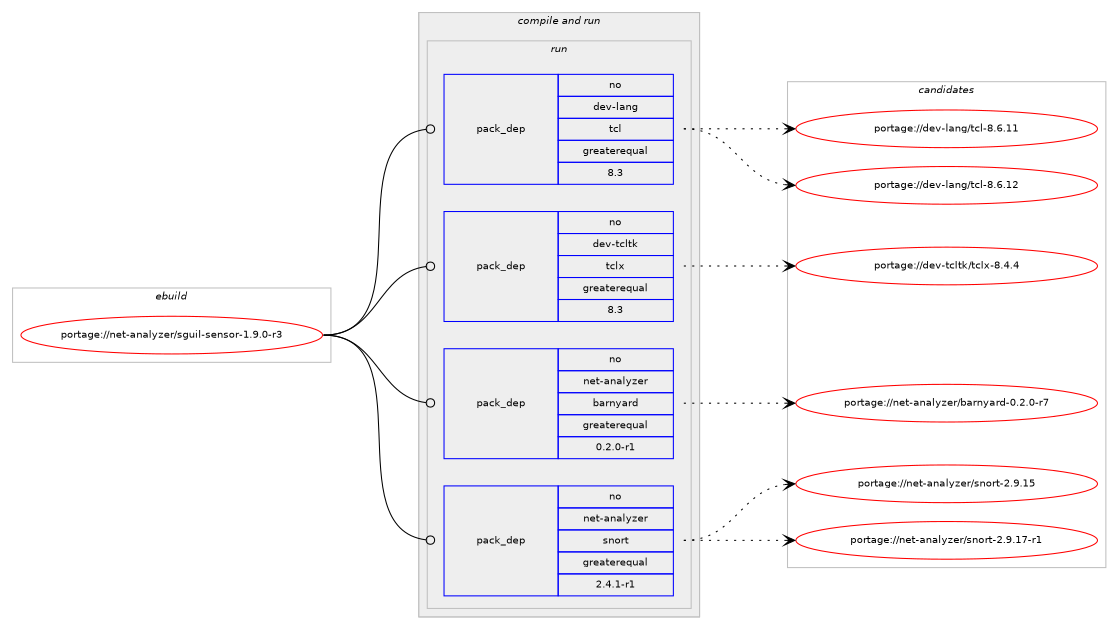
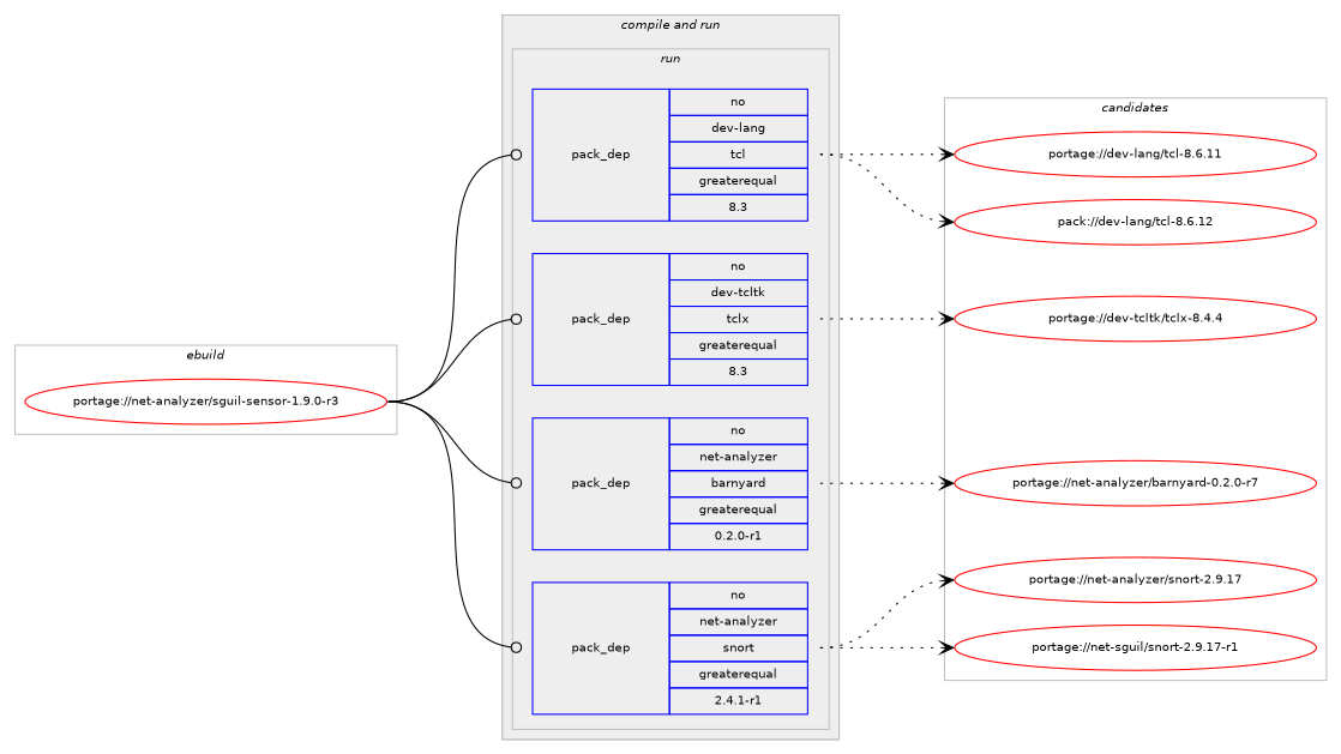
  digraph {
    compound=true
    concentrate=true
    fontname=Helvetica
    fontsize=10
    newrank=true
    rankdir=LR
    ranksep=1.5
    node [color=red fontname=Helvetica fontsize=10]
    edge [arrowhead=vee headport=w style=dotted tailport=e weight=100]
    n1 [label="portage://net-analyzer/sguil-sensor-1.9.0-r3" width=4]
    n2 [color=blue label=<<TABLE BORDER="0" CELLBORDER="1" CELLSPACING="0" CELLPADDING="4" WIDTH="220"><TR><TD ROWSPAN="6" CELLPADDING="30">pack_dep</TD></TR><TR><TD WIDTH="110">no</TD></TR><TR><TD>dev-lang</TD></TR><TR><TD>tcl</TD></TR><TR><TD>greaterequal</TD></TR><TR><TD>8.3</TD></TR></TABLE>> shape=none]
    n3 [color=blue label=<<TABLE BORDER="0" CELLBORDER="1" CELLSPACING="0" CELLPADDING="4" WIDTH="220"><TR><TD ROWSPAN="6" CELLPADDING="30">pack_dep</TD></TR><TR><TD WIDTH="110">no</TD></TR><TR><TD>dev-tcltk</TD></TR><TR><TD>tclx</TD></TR><TR><TD>greaterequal</TD></TR><TR><TD>8.3</TD></TR></TABLE>> shape=none]
    n4 [color=blue label=<<TABLE BORDER="0" CELLBORDER="1" CELLSPACING="0" CELLPADDING="4" WIDTH="220"><TR><TD ROWSPAN="6" CELLPADDING="30">pack_dep</TD></TR><TR><TD WIDTH="110">no</TD></TR><TR><TD>net-analyzer</TD></TR><TR><TD>barnyard</TD></TR><TR><TD>greaterequal</TD></TR><TR><TD>0.2.0-r1</TD></TR></TABLE>> shape=none]
    n5 [color=blue label=<<TABLE BORDER="0" CELLBORDER="1" CELLSPACING="0" CELLPADDING="4" WIDTH="220"><TR><TD ROWSPAN="6" CELLPADDING="30">pack_dep</TD></TR><TR><TD WIDTH="110">no</TD></TR><TR><TD>net-analyzer</TD></TR><TR><TD>snort</TD></TR><TR><TD>greaterequal</TD></TR><TR><TD>2.4.1-r1</TD></TR></TABLE>> shape=none]
    n6 [label="portage://dev-lang/tcl-8.6.11" width=4]
-   n7 [label="portage://dev-lang/tcl-8.6.12" width=4]
+   n7 [label="pack://dev-lang/tcl-8.6.12" width=4]
    n8 [label="portage://dev-tcltk/tclx-8.4.4" width=4]
    n9 [label="portage://net-analyzer/barnyard-0.2.0-r7" width=4]
-   n10 [label="portage://net-analyzer/snort-2.9.15" width=4]
-   n11 [label="portage://net-analyzer/snort-2.9.17-r1" width=4]
+   n10 [label="portage://net-analyzer/snort-2.9.17" width=4]
+   n11 [label="portage://net-sguil/snort-2.9.17-r1" width=4]
    subgraph cluster_1 {
      color=gray
      label=<<i>ebuild</i>>
      rank=same
      n1
    }
    subgraph cluster_2 {
      color=gray
      label=<<i>dependencies</i>>
      subgraph cluster_3 {
        color=gray
        fillcolor="#eeeeee"
        label=<<i>compile</i>>
        style=filled
      }
      subgraph cluster_4 {
        color=gray
        fillcolor="#eeeeee"
        label=<<i>compile and run</i>>
        style=filled
      }
      subgraph cluster_5 {
        color=gray
        fillcolor="#eeeeee"
        label=<<i>run</i>>
        style=filled
        subgraph sub_6 {
          color=gray
          fillcolor="#eeeeee"
          label=<<i>run</i>>
          style=filled
          n2
        }
        subgraph sub_7 {
          color=gray
          fillcolor="#eeeeee"
          label=<<i>run</i>>
          style=filled
          n3
        }
        subgraph sub_8 {
          color=gray
          fillcolor="#eeeeee"
          label=<<i>run</i>>
          style=filled
          n4
        }
        subgraph sub_9 {
          color=gray
          fillcolor="#eeeeee"
          label=<<i>run</i>>
          style=filled
          n5
        }
      }
    }
    subgraph cluster_10 {
      color=gray
      label=<<i>candidates</i>>
      rank=same
      subgraph sub_11 {
        color=black
        label=<<i>candidates</i>>
        nodesep=1
        rank=same
        n6
        n7
      }
      subgraph sub_12 {
        color=black
        label=<<i>candidates</i>>
        nodesep=1
        rank=same
        n8
      }
      subgraph sub_13 {
        color=black
        label=<<i>candidates</i>>
        nodesep=1
        rank=same
        n9
      }
      subgraph sub_14 {
        color=black
        label=<<i>candidates</i>>
        nodesep=1
        rank=same
        n10
        n11
      }
    }
    n1 -> n2 [arrowhead=odot style=solid weight=20]
    n1 -> n3 [arrowhead=odot style=solid weight=20]
    n1 -> n4 [arrowhead=odot style=solid weight=20]
    n1 -> n5 [arrowhead=odot style=solid weight=20]
    n2 -> n6
    n2 -> n7
    n3 -> n8
    n4 -> n9
    n5 -> n10
    n5 -> n11
  }
